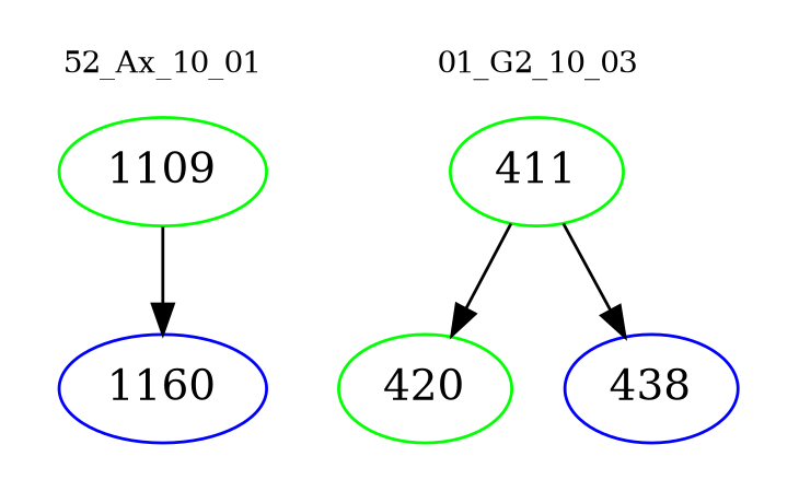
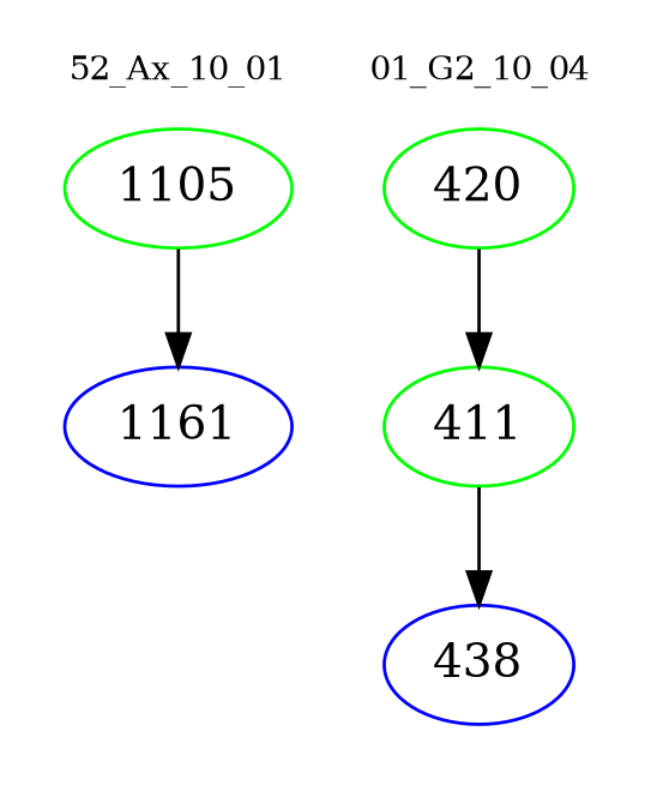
  digraph {
    node [color=green]
    edge [color=black]
-   n1 [label=1109]
-   n2 [color=blue label=1160]
+   n1 [label=1105]
+   n2 [color=blue label=1161]
    n3 [label=420]
    n4 [label=411]
    n5 [color=blue label=438]
    subgraph cluster_1 {
      color=white
      fontsize=10
      label="52_Ax_10_01"
      n1
      n2
    }
    subgraph cluster_2 {
      color=white
      fontsize=10
-     label="01_G2_10_03"
+     label="01_G2_10_04"
      n3
      n4
      n5
    }
    n1 -> n2
-   n4 -> n3
+   n3 -> n4
    n4 -> n5
  }
